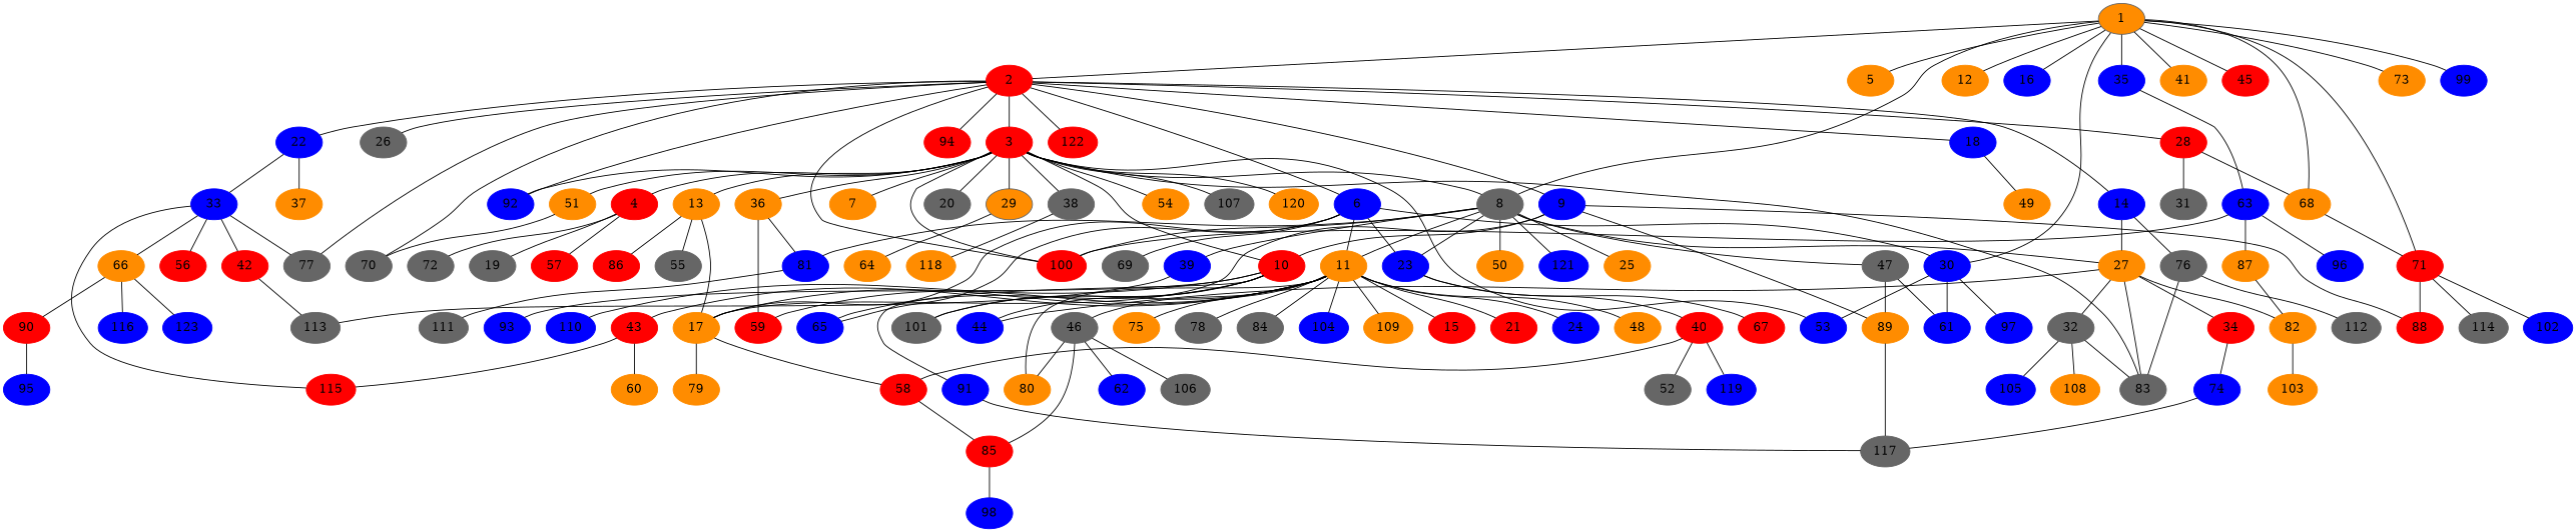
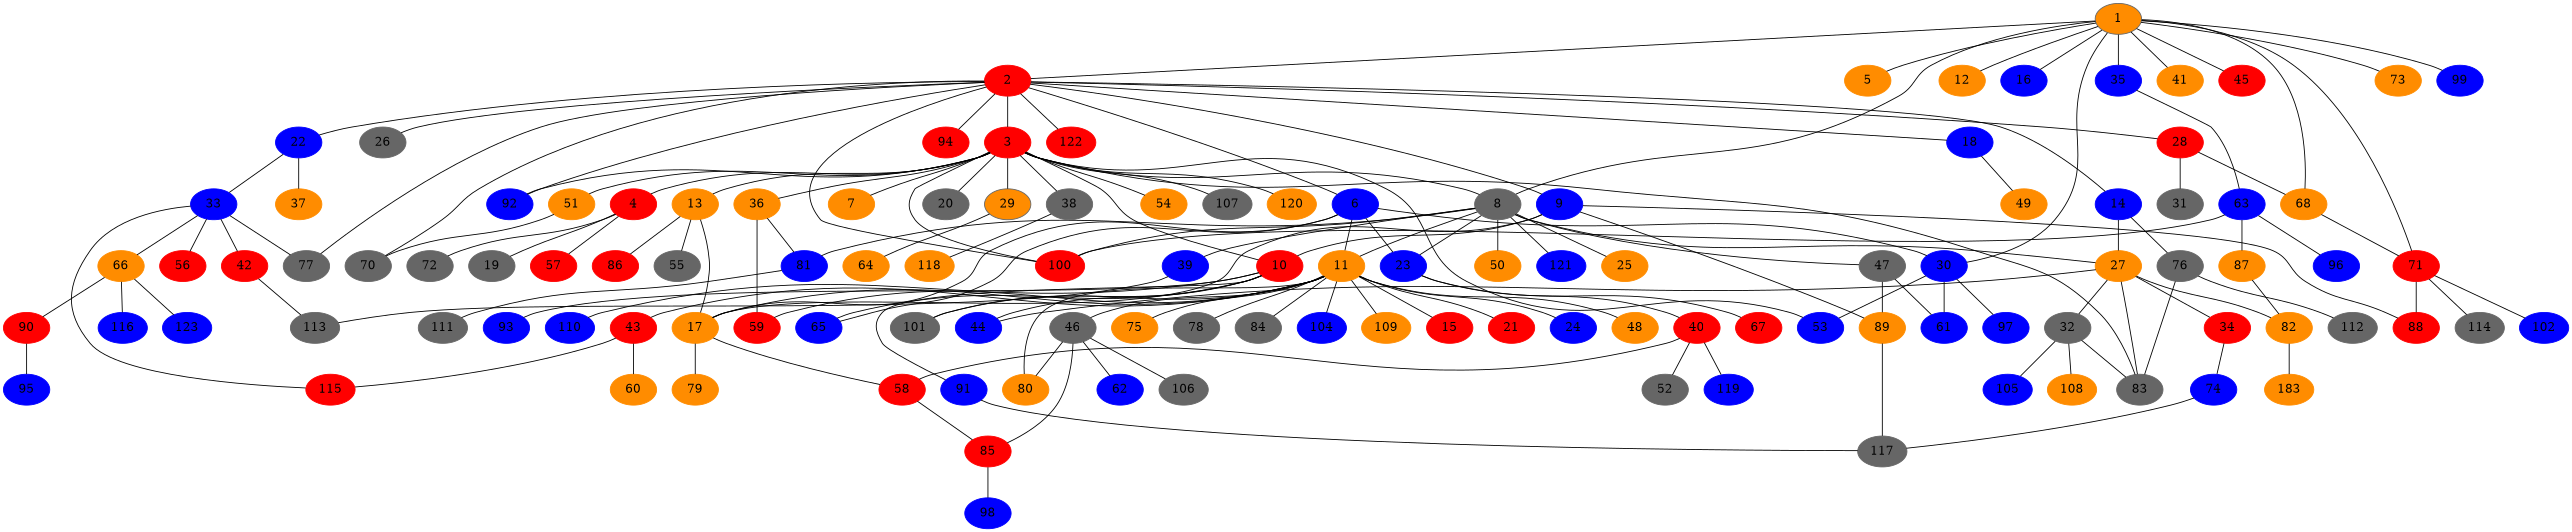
  graph {
    node [color=blue style=filled]
    1 [color=gray40 fillcolor=darkorange]
    2 [color=red]
    5 [color=darkorange]
    8 [color=gray40]
    12 [color=darkorange]
    16
    30
    35
    41 [color=darkorange]
    45 [color=red]
    68 [color=darkorange]
    71 [color=red]
    73 [color=darkorange]
    99
    3 [color=red]
    6
    9
    14
    18
    22
    26 [color=gray40]
    28 [color=red]
    70 [color=gray40]
    77 [color=gray40]
    92
    94 [color=red]
    100 [color=red]
    122 [color=red]
    11 [color=darkorange]
    23
    25 [color=darkorange]
    27 [color=darkorange]
    39
    47 [color=gray40]
    50 [color=darkorange]
    81
    121
    53
    61
    97
    63
    88 [color=red]
    102
    114 [color=gray40]
    4 [color=red]
    7 [color=darkorange]
    10 [color=red]
    13 [color=darkorange]
    20 [color=gray40]
    29 [color=gray40 fillcolor=darkorange]
    36 [color=darkorange]
    38 [color=gray40]
    51 [color=darkorange]
    54 [color=darkorange]
    83 [color=gray40]
    107 [color=gray40]
    120 [color=darkorange]
    17 [color=darkorange]
    65
-   69 [color=gray40]
    89 [color=darkorange]
    76 [color=gray40]
    49 [color=darkorange]
    33
    37 [color=darkorange]
    31 [color=gray40]
    19 [color=gray40]
    57 [color=red]
    72 [color=gray40]
    44
    91
    93
    101 [color=gray40]
    110
    55 [color=gray40]
    86 [color=red]
    64 [color=darkorange]
    59 [color=red]
    118 [color=darkorange]
    15 [color=red]
    21 [color=red]
    24
    43 [color=red]
    46 [color=gray40]
    48 [color=darkorange]
    75 [color=darkorange]
    78 [color=gray40]
    80 [color=darkorange]
    84 [color=gray40]
    104
    109 [color=darkorange]
    58 [color=red]
    79 [color=darkorange]
    40 [color=red]
    67 [color=red]
    32 [color=gray40]
    34 [color=red]
    82 [color=darkorange]
    113 [color=gray40]
    111 [color=gray40]
    117 [color=gray40]
    115 [color=red]
    60 [color=darkorange]
    62
    85 [color=red]
    106 [color=gray40]
    112 [color=gray40]
    42 [color=red]
    56 [color=red]
    66 [color=darkorange]
    52 [color=gray40]
    119
    105
    108 [color=darkorange]
    74
-   103 [color=darkorange]
+   103 [color=darkorange label=183]
    90 [color=red]
    116
    123
    87 [color=darkorange]
    96
    98
    95
    1 -- 2
    1 -- 5
    1 -- 8
    1 -- 12
    1 -- 16
    1 -- 30
    1 -- 35
    1 -- 41
    1 -- 45
    1 -- 68
    1 -- 71
    1 -- 73
    1 -- 99
    2 -- 3
    2 -- 6
    2 -- 9
    2 -- 14
    2 -- 18
    2 -- 22
    2 -- 26
    2 -- 28
    2 -- 70
    2 -- 77
    2 -- 92
    2 -- 94
    2 -- 100
    2 -- 122
    8 -- 100
    8 -- 11
    8 -- 23
    8 -- 25
    8 -- 27
    8 -- 39
    8 -- 47
    8 -- 50
    8 -- 81
    8 -- 121
    30 -- 53
    30 -- 61
    30 -- 97
    35 -- 63
    68 -- 71
    71 -- 88
    71 -- 102
    71 -- 114
    3 -- 8
    3 -- 92
    3 -- 100
    3 -- 53
    3 -- 4
    3 -- 7
    3 -- 10
    3 -- 13
    3 -- 20
    3 -- 29
    3 -- 36
    3 -- 38
    3 -- 51
    3 -- 54
    3 -- 83
    3 -- 107
    3 -- 120
    6 -- 30
    6 -- 11
    6 -- 23
    6 -- 17
    6 -- 65
-   6 -- 69
    9 -- 88
    9 -- 10
    9 -- 17
    9 -- 89
    14 -- 27
    14 -- 76
    18 -- 49
    22 -- 33
    22 -- 37
    28 -- 68
    28 -- 31
    11 -- 17
    11 -- 101
    11 -- 59
    11 -- 15
    11 -- 21
    11 -- 24
    11 -- 43
    11 -- 46
    11 -- 48
    11 -- 75
    11 -- 78
    11 -- 80
    11 -- 84
    11 -- 104
    11 -- 109
    23 -- 40
    23 -- 67
    27 -- 83
    27 -- 44
    27 -- 32
    27 -- 34
    27 -- 82
    39 -- 113
    47 -- 61
    47 -- 89
    81 -- 111
    63 -- 100
    63 -- 87
    63 -- 96
    4 -- 19
    4 -- 57
    4 -- 72
    10 -- 65
    10 -- 44
    10 -- 91
    10 -- 93
    10 -- 101
    10 -- 110
    13 -- 17
    13 -- 55
    13 -- 86
    29 -- 64
    36 -- 81
    36 -- 59
    38 -- 118
    51 -- 70
    17 -- 58
    17 -- 79
    89 -- 117
    76 -- 83
    76 -- 112
    33 -- 77
    33 -- 115
    33 -- 42
    33 -- 56
    33 -- 66
    91 -- 117
    43 -- 115
    43 -- 60
    46 -- 80
    46 -- 62
    46 -- 85
    46 -- 106
    58 -- 85
    40 -- 58
    40 -- 52
    40 -- 119
    32 -- 83
    32 -- 105
    32 -- 108
    34 -- 74
    82 -- 103
    85 -- 98
    42 -- 113
    66 -- 90
    66 -- 116
    66 -- 123
    74 -- 117
    90 -- 95
    87 -- 82
  }
